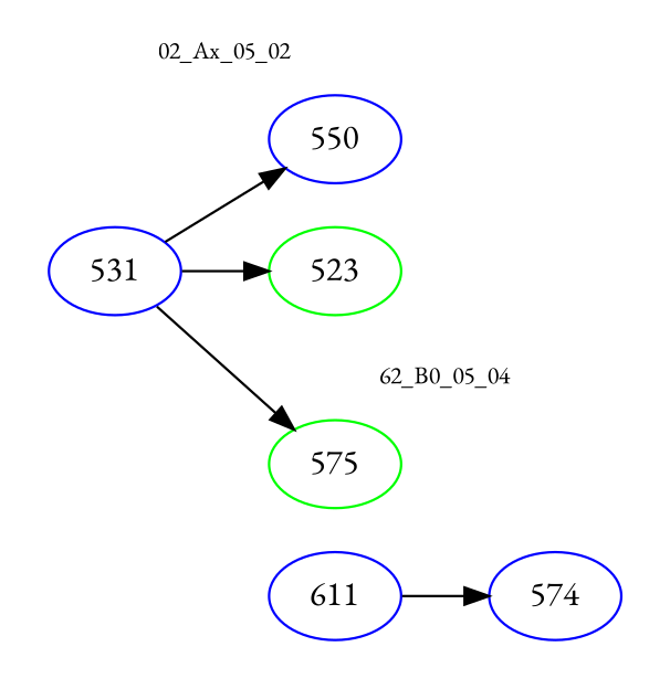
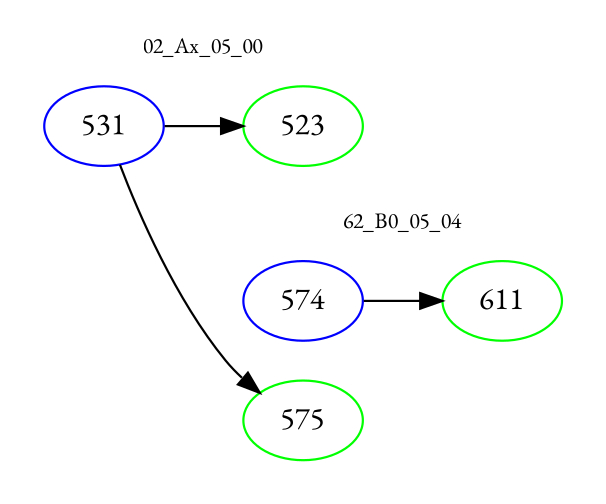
  digraph {
    fontname="EB Garamond"
    rankdir=LR
    node [color=blue fontname="EB Garamond"]
    edge [color=black fontname="EB Garamond"]
    n1 [label=531]
    n2 [color=green label=523]
-   n3 [label=550]
    n4 [label=574]
    n5 [color=green label=575]
-   n6 [label=611]
+   n6 [color=green label=611]
    subgraph cluster_1 {
      color=white
      fontsize=10
-     label="02_Ax_05_02"
+     label="02_Ax_05_00"
      n1
      n2
-     n3
    }
    subgraph cluster_2 {
      color=white
      fontsize=10
      label="62_B0_05_04"
      n4
      n5
      n6
    }
    n1 -> n2
-   n1 -> n3
    n1 -> n5
-   n6 -> n4
+   n4 -> n6
  }
